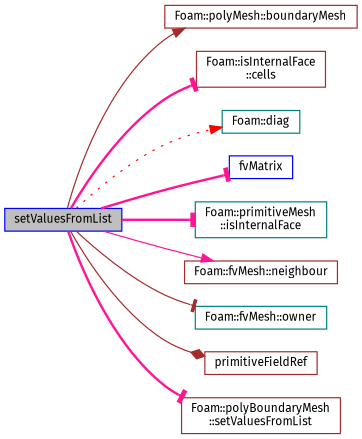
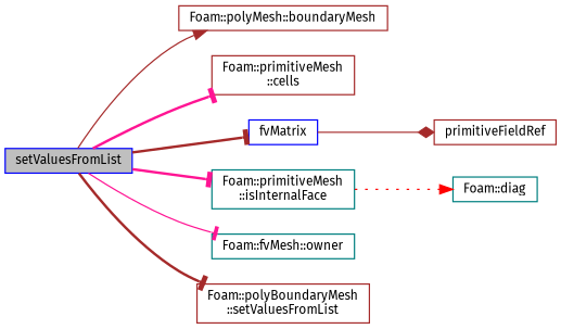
  digraph {
    fontname="Fira Sans"
    rankdir=LR
    node [color=brown fontname="Fira Sans" fontsize=10 shape=record]
    edge [arrowhead=tee color=brown fontname="Fira Sans" fontsize=10 labelfontname=Helvetica labelfontsize=10 style=solid]
    n1 [color=blue fillcolor=grey75 fontcolor=black height=0.2 label=setValuesFromList style=filled width=0.4]
    n2 [height=0.2 label="Foam::polyMesh::boundaryMesh" width=0.4]
-   n3 [height=0.2 label="Foam::isInternalFace\l::cells" width=0.4]
+   n3 [height=0.2 label="Foam::primitiveMesh\l::cells" width=0.4]
    n4 [color=teal height=0.2 label="Foam::diag" width=0.4]
    n5 [color=blue height=0.2 label=fvMatrix width=0.4]
    n6 [color=teal height=0.2 label="Foam::primitiveMesh\l::isInternalFace" width=0.4]
-   n7 [height=0.2 label="Foam::fvMesh::neighbour" width=0.4]
    n8 [color=teal height=0.2 label="Foam::fvMesh::owner" width=0.4]
    n9 [height=0.2 label=primitiveFieldRef width=0.4]
    n10 [height=0.2 label="Foam::polyBoundaryMesh\l::setValuesFromList" width=0.4]
    n1 -> n2 [arrowhead=normal]
    n1 -> n3 [color=deeppink style=bold]
-   n1 -> n4 [arrowhead=normal color=red style=dotted]
-   n1 -> n5 [color=deeppink style=bold]
+   n6 -> n4 [arrowhead=normal color=red style=dotted]
+   n1 -> n5 [style=bold]
    n1 -> n6 [color=deeppink style=bold]
-   n1 -> n7 [arrowhead=normal color=deeppink]
-   n1 -> n8
-   n1 -> n9 [arrowhead=diamond]
-   n1 -> n10 [color=deeppink style=bold]
+   n1 -> n8 [color=deeppink]
+   n5 -> n9 [arrowhead=diamond]
+   n1 -> n10 [style=bold]
  }
